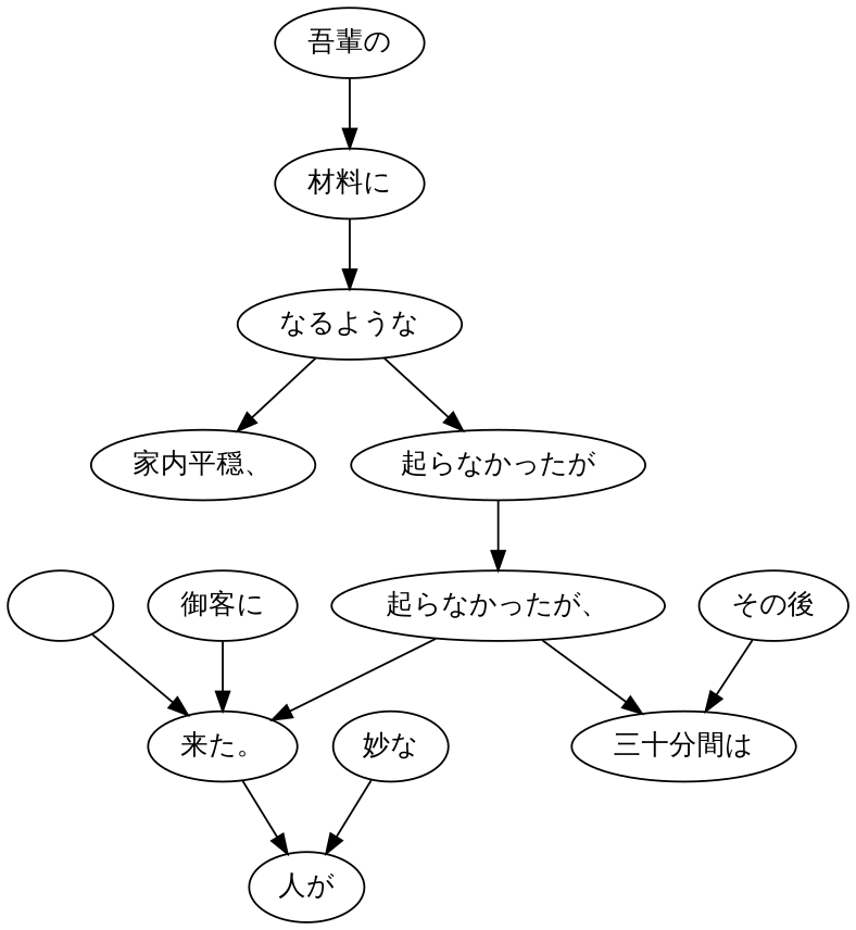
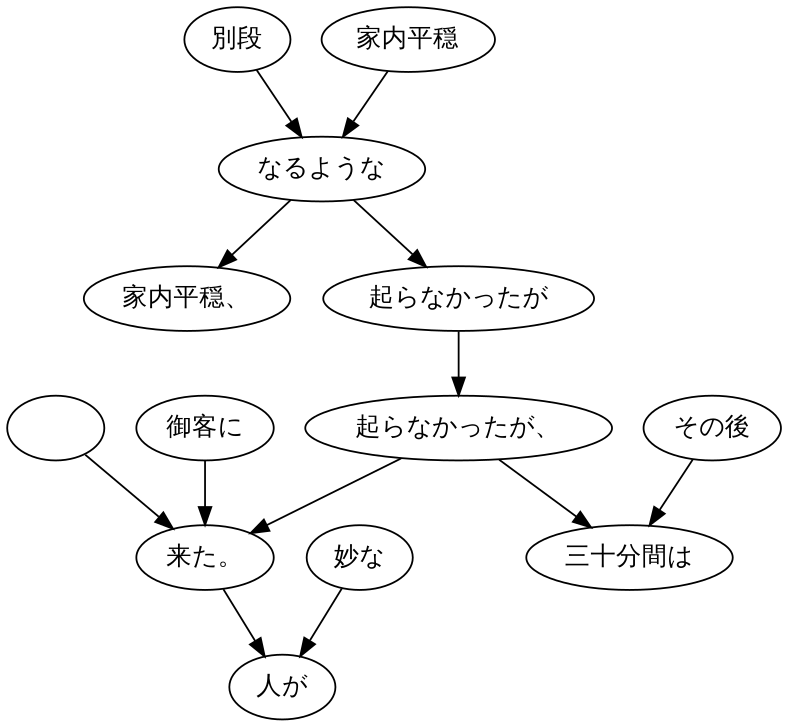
  digraph {
    n1 [label="　"]
    n2 [label="来た。"]
    n3 [label="人が"]
    n4 [label="その後"]
    n5 [label="三十分間は"]
    n6 [label="起らなかったが、"]
    n7 [label="家内平穏、"]
    n8 [label="なるような"]
    n9 [label="起らなかったが"]
-   n11 [label="吾輩の"]
-   n12 [label="材料に"]
+   n10 [label="別段"]
+   n12 [label="家内平穏"]
    n13 [label="妙な"]
    n14 [label="御客に"]
    n1 -> n2
    n2 -> n3
    n4 -> n5
    n6 -> n2
    n6 -> n5
    n8 -> n7
    n8 -> n9
    n9 -> n6
-   n11 -> n12
+   n10 -> n8
    n12 -> n8
    n13 -> n3
    n14 -> n2
  }
